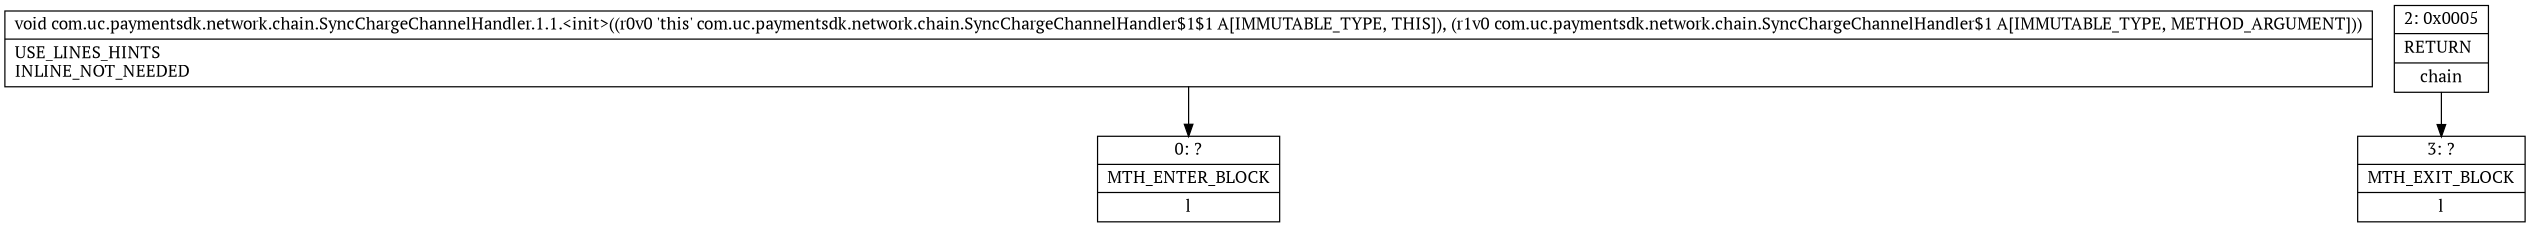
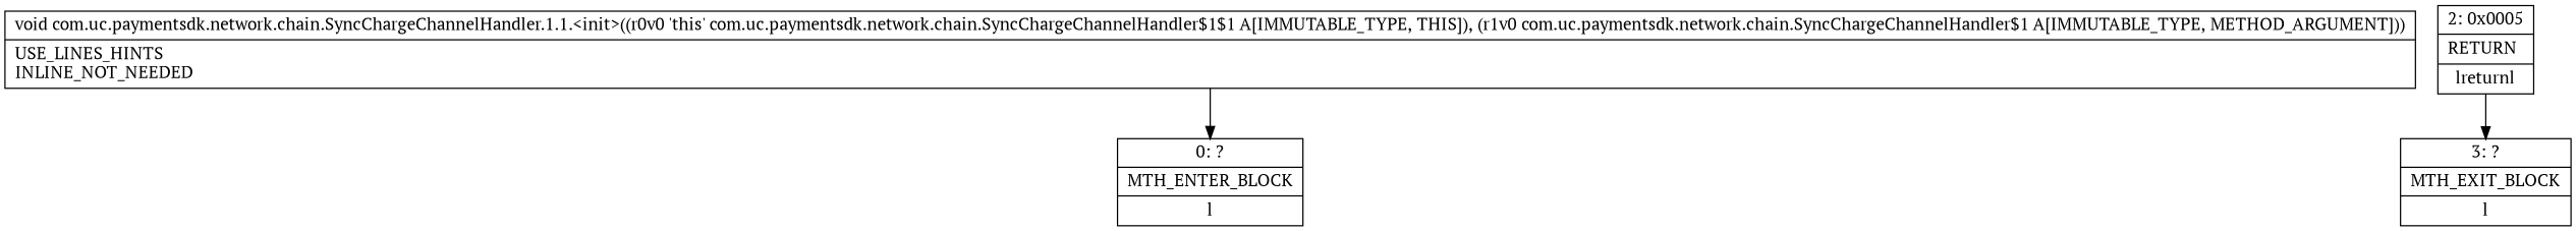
  digraph {
    fontname="PT Serif"
    node [fontname="PT Serif" shape=record]
    edge [fontname="PT Serif"]
    n1 [label="{0\:\ ?|MTH_ENTER_BLOCK\l|l}"]
-   n2 [label="{2\:\ 0x0005|RETURN\l|chain}"]
+   n2 [label="{2\:\ 0x0005|RETURN\l|lreturnl}"]
    n3 [label="{3\:\ ?|MTH_EXIT_BLOCK\l|l}"]
    n4 [label="{void com.uc.paymentsdk.network.chain.SyncChargeChannelHandler.1.1.\<init\>((r0v0 'this' com.uc.paymentsdk.network.chain.SyncChargeChannelHandler$1$1 A[IMMUTABLE_TYPE, THIS]), (r1v0 com.uc.paymentsdk.network.chain.SyncChargeChannelHandler$1 A[IMMUTABLE_TYPE, METHOD_ARGUMENT]))  | USE_LINES_HINTS\lINLINE_NOT_NEEDED\l}"]
    n2 -> n3
    n4 -> n1
  }
